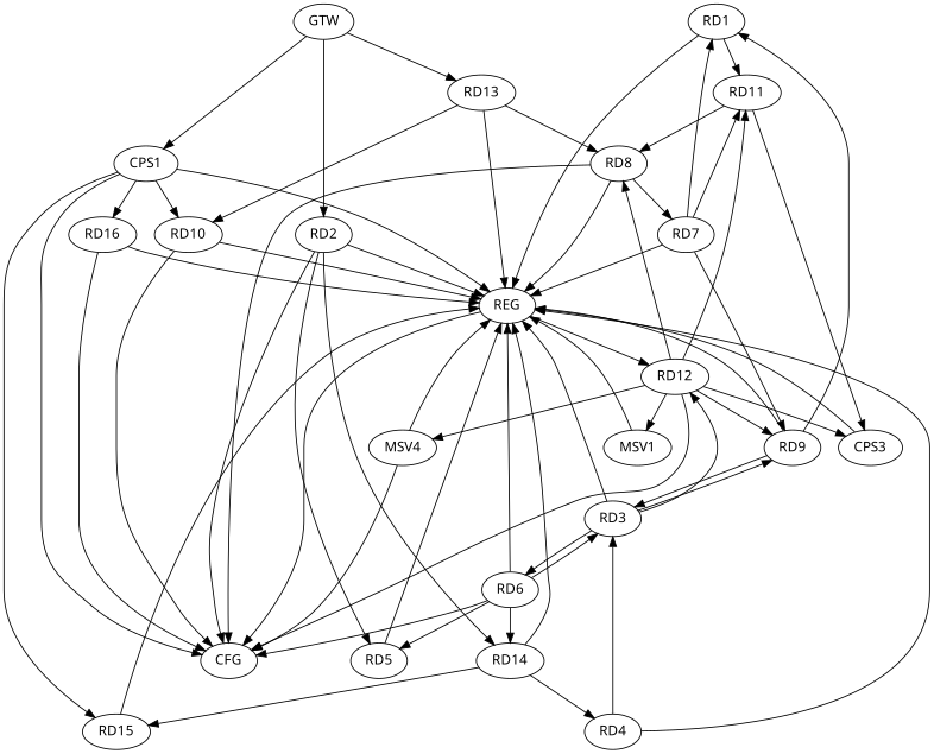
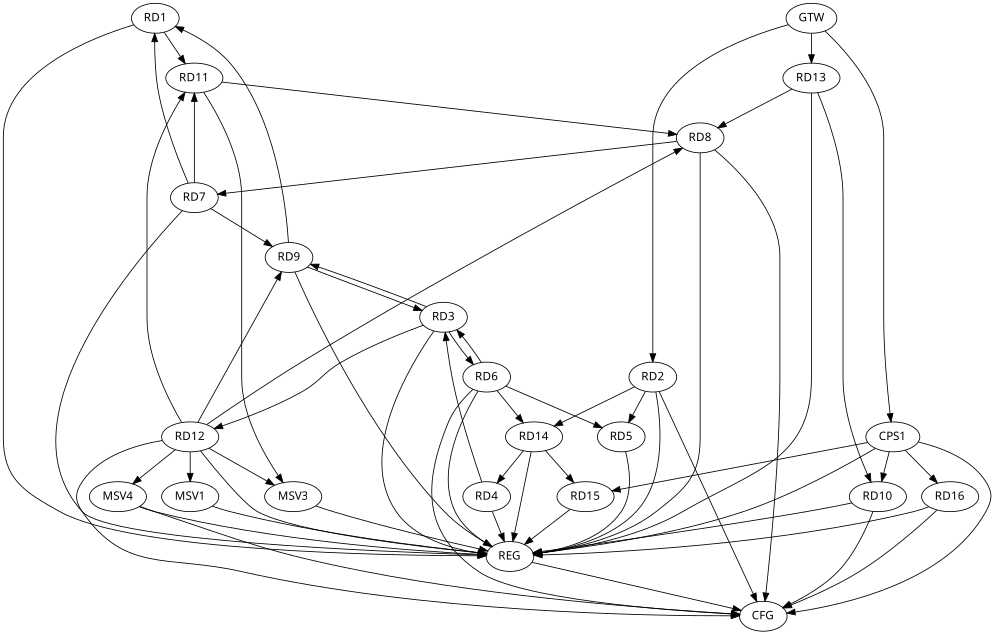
  strict digraph {
    fontname="Noto Sans"
    node [fontname="Noto Sans"]
    edge [fontname="Noto Sans"]
    n1 [label=RD1]
    n2 [label=RD11]
    n3 [label=REG]
    n4 [label=RD8]
-   n5 [label=CPS3]
+   n5 [label=MSV3]
    n6 [label=CFG]
    n7 [label=RD2]
    n8 [label=RD5]
    n9 [label=RD14]
    n10 [label=RD4]
    n11 [label=RD15]
    n12 [label=RD3]
    n13 [label=RD6]
    n14 [label=RD9]
    n15 [label=RD12]
    n16 [label=MSV1]
    n17 [label=MSV4]
    n18 [label=RD7]
    n19 [label=RD10]
    n20 [label=RD13]
    n21 [label=RD16]
    n22 [label=CPS1]
    n23 [label=GTW]
    n1 -> n2
    n1 -> n3
    n2 -> n4
    n2 -> n5
    n3 -> n6
    n4 -> n3
    n4 -> n6
    n4 -> n18
    n5 -> n3
    n7 -> n3
    n7 -> n6
    n7 -> n8
    n7 -> n9
    n8 -> n3
    n9 -> n3
    n9 -> n10
    n9 -> n11
    n10 -> n3
    n10 -> n12
    n11 -> n3
    n12 -> n3
    n12 -> n13
    n12 -> n14
    n12 -> n15
    n13 -> n3
    n13 -> n6
    n13 -> n8
    n13 -> n9
    n13 -> n12
    n14 -> n1
    n14 -> n3
    n14 -> n12
    n15 -> n2
-   n3 -> n15
+   n15 -> n3
    n15 -> n4
    n15 -> n5
    n15 -> n6
    n15 -> n14
    n15 -> n16
    n15 -> n17
    n16 -> n3
    n17 -> n3
    n17 -> n6
    n18 -> n1
    n18 -> n2
    n18 -> n3
    n18 -> n14
    n19 -> n3
    n19 -> n6
    n20 -> n3
    n20 -> n4
    n20 -> n19
    n21 -> n3
    n21 -> n6
    n22 -> n3
    n22 -> n6
    n22 -> n11
    n22 -> n19
    n22 -> n21
    n23 -> n7
    n23 -> n20
    n23 -> n22
  }
